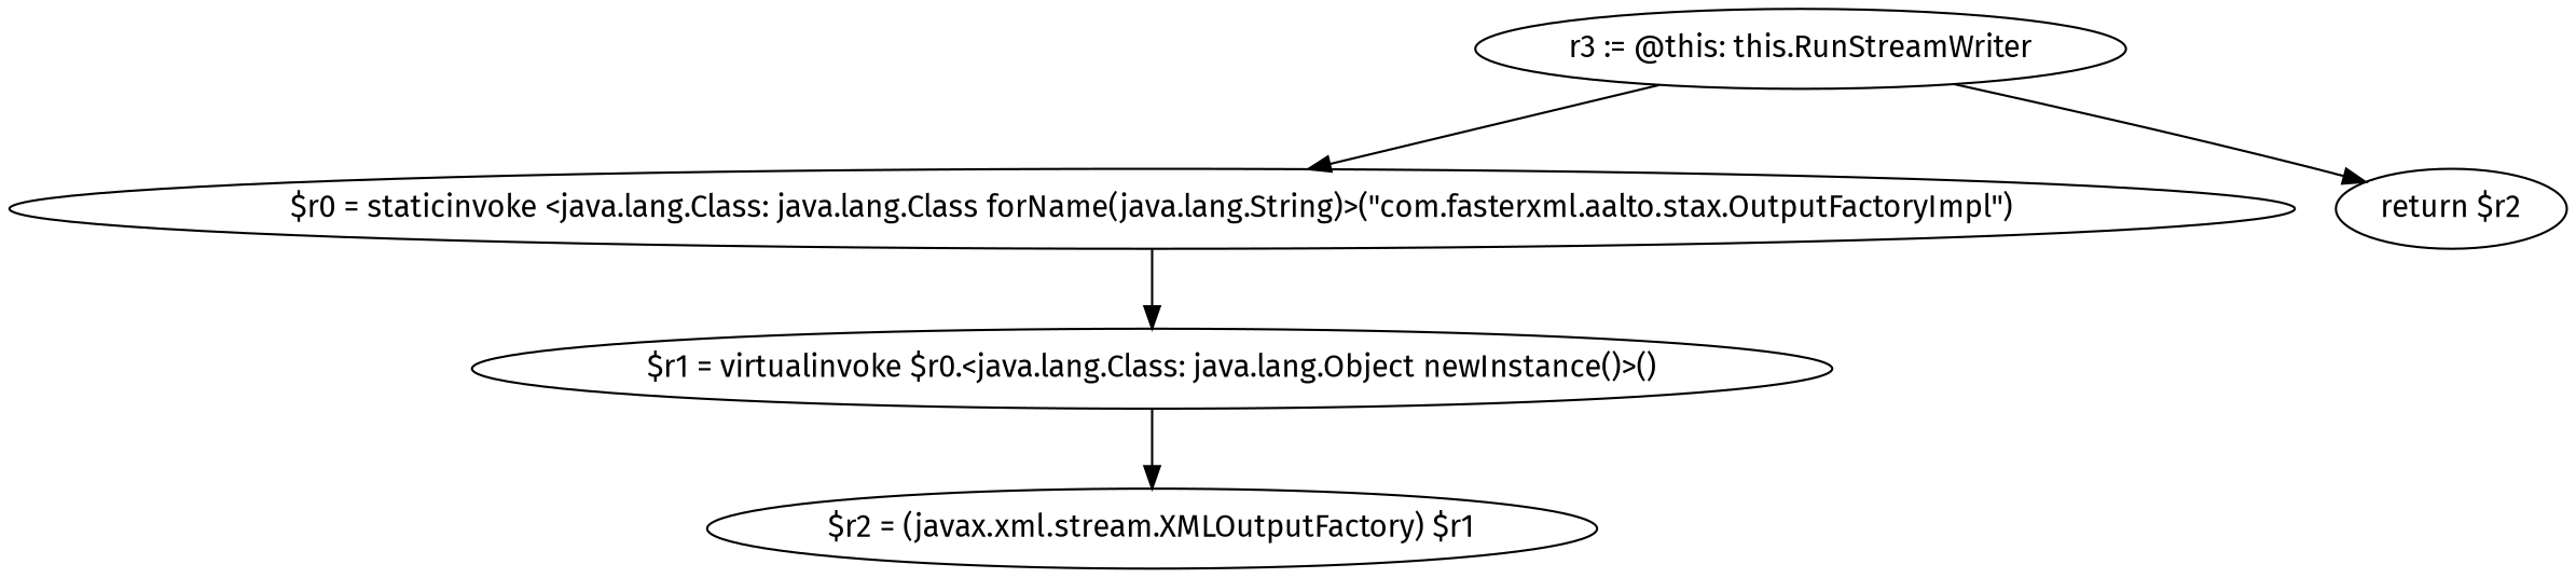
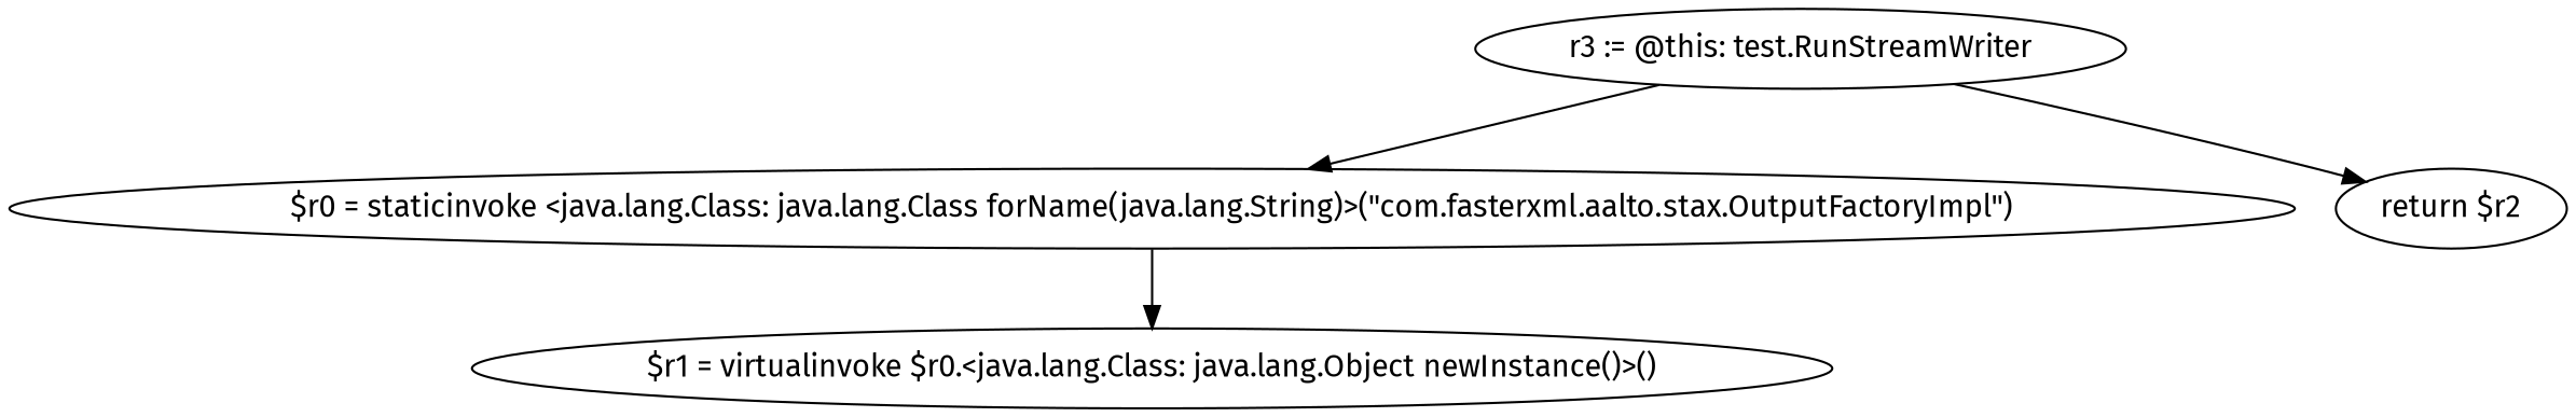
  digraph {
    fontname="Fira Sans"
    node [fontname="Fira Sans"]
    edge [fontname="Fira Sans"]
-   "r3 := @this: test.RunStreamWriter" [label="r3 := @this: this.RunStreamWriter"]
+   "r3 := @this: test.RunStreamWriter"
    "$r0 = staticinvoke <java.lang.Class: java.lang.Class forName(java.lang.String)>(\"com.fasterxml.aalto.stax.OutputFactoryImpl\")"
    "return $r2"
    "$r1 = virtualinvoke $r0.<java.lang.Class: java.lang.Object newInstance()>()"
-   "$r2 = (javax.xml.stream.XMLOutputFactory) $r1"
    "r3 := @this: test.RunStreamWriter" -> "$r0 = staticinvoke <java.lang.Class: java.lang.Class forName(java.lang.String)>(\"com.fasterxml.aalto.stax.OutputFactoryImpl\")"
    "r3 := @this: test.RunStreamWriter" -> "return $r2"
    "$r0 = staticinvoke <java.lang.Class: java.lang.Class forName(java.lang.String)>(\"com.fasterxml.aalto.stax.OutputFactoryImpl\")" -> "$r1 = virtualinvoke $r0.<java.lang.Class: java.lang.Object newInstance()>()"
-   "$r1 = virtualinvoke $r0.<java.lang.Class: java.lang.Object newInstance()>()" -> "$r2 = (javax.xml.stream.XMLOutputFactory) $r1"
  }
